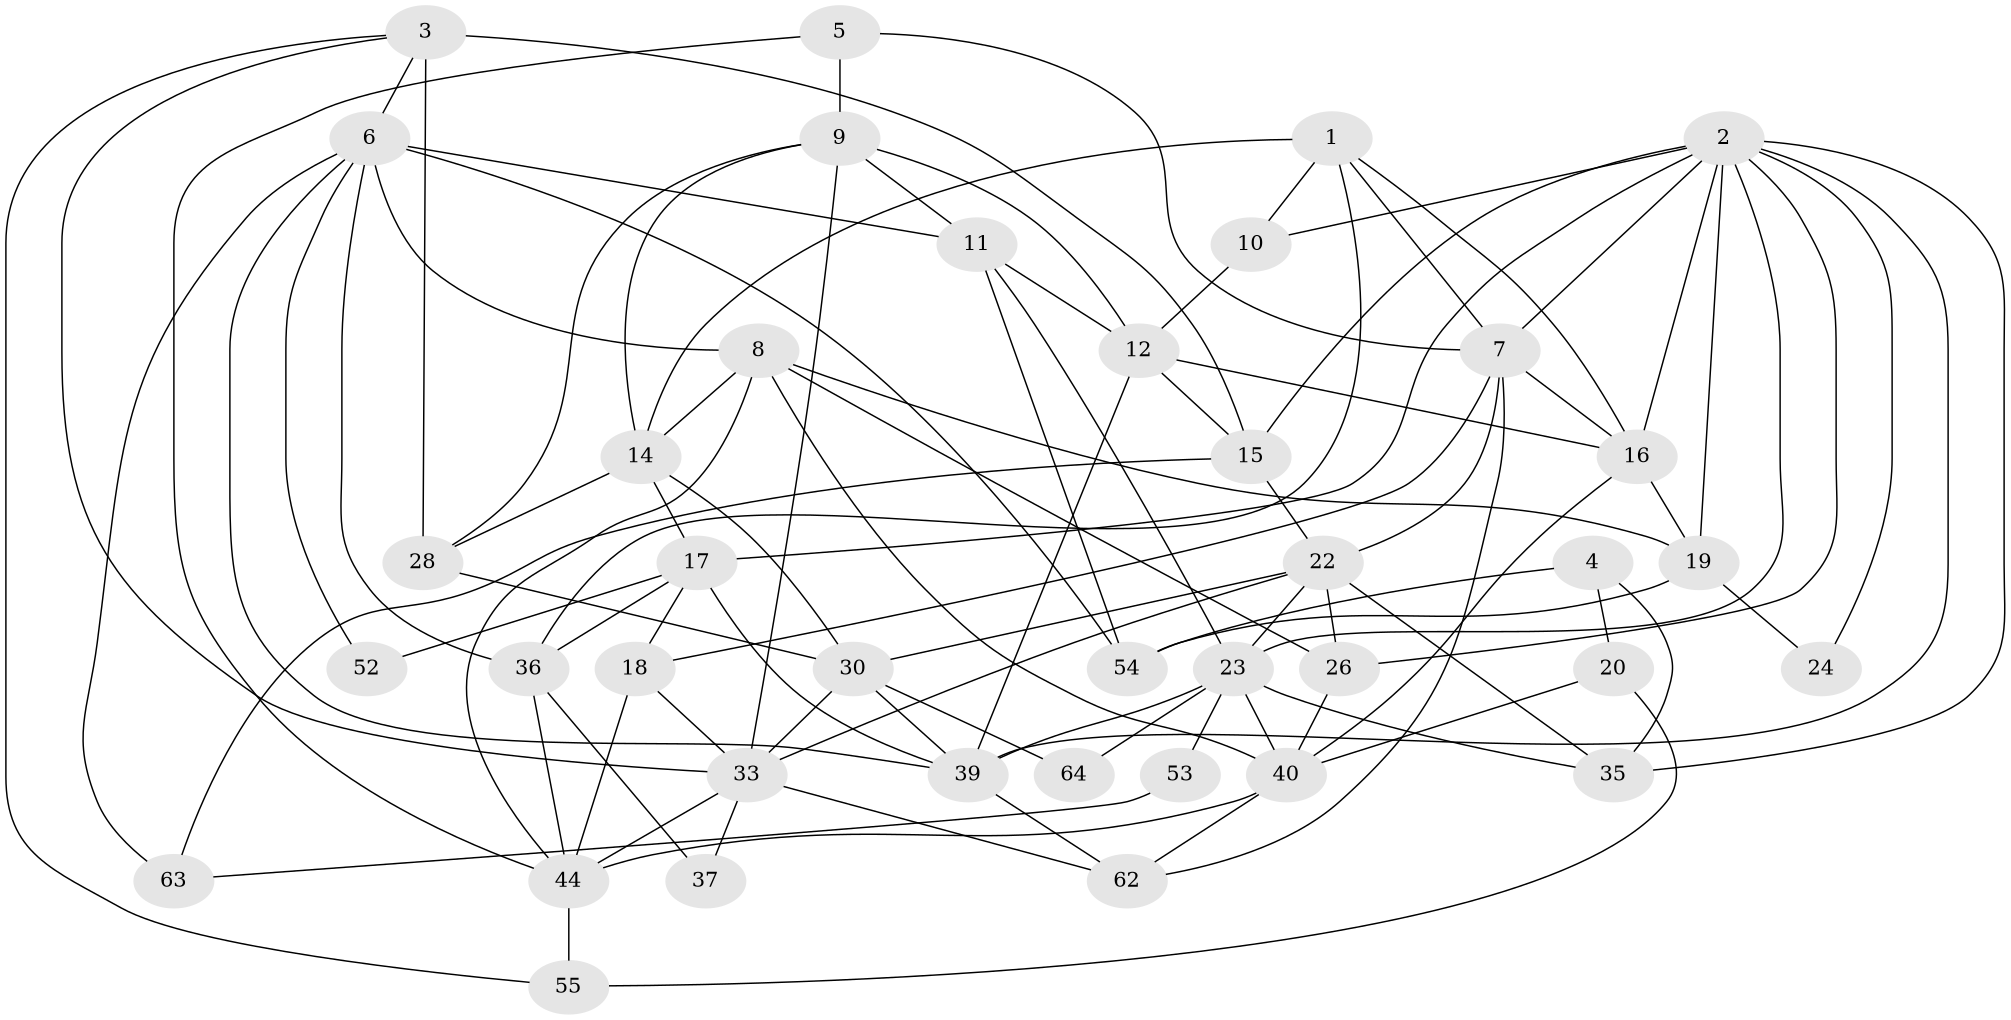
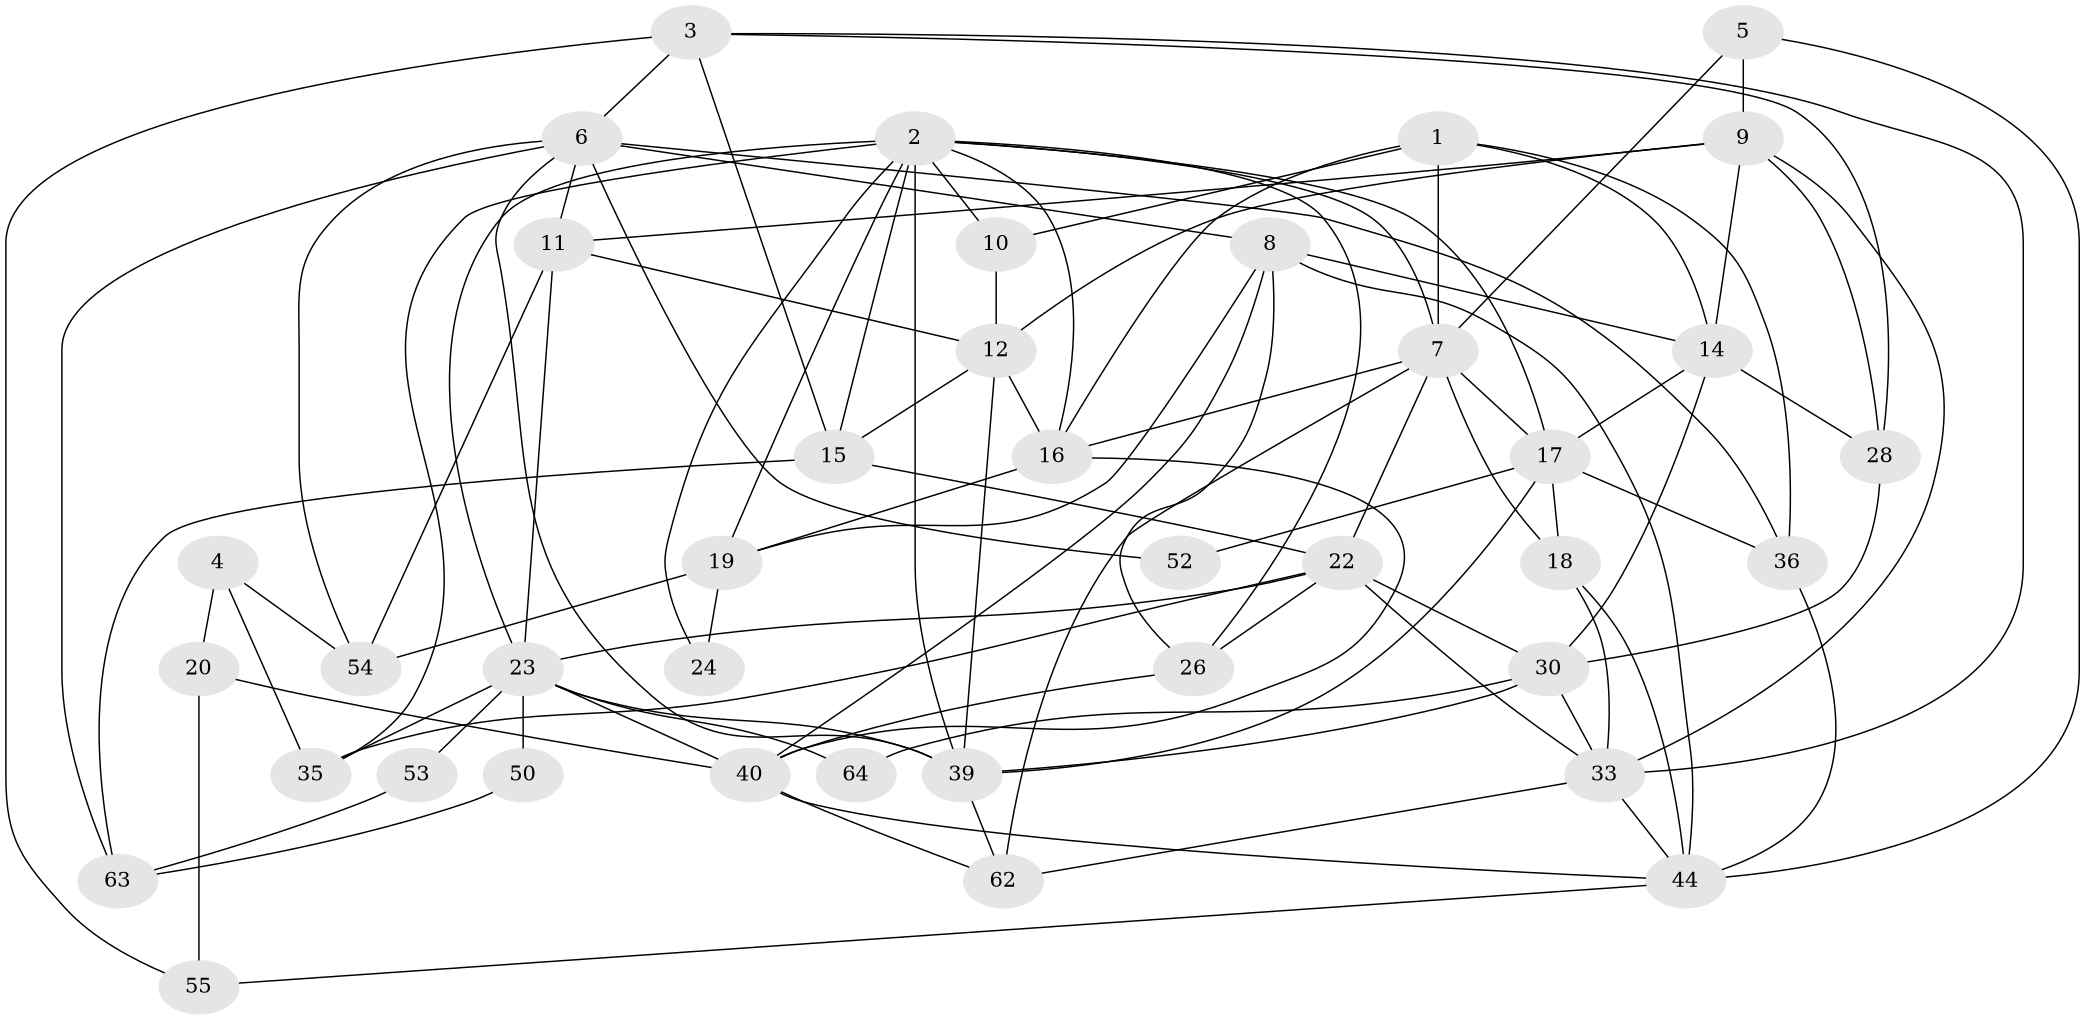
  graph {
    node [color=gray90 style=filled]
    1 [super="+69"]
    7 [super="+38"]
    10 [super="+61"]
    14 [super="+59"]
    16 [super="+34"]
    36 [super="+56"]
    17 [super="+27"]
    18
    22 [super="+67"]
    62
    12 [super="+60"]
    28 [super="+58"]
    30 [super="+48"]
    19 [super="+65"]
    40 [super="+42"]
    44 [super="+57"]
-   37
    2 [super="+29"]
    15 [super="+31"]
    23 [super="+47"]
    24
    26
    39 [super="+45"]
    35 [super="+43"]
    63 [super="+66"]
    52
    54
+   50 [super="+51"]
    53
    64
    3 [super="+21"]
    6 [super="+32"]
    33 [super="+46"]
    55
    8 [super="+49"]
    11 [super="+25"]
    4 [super="+13"]
    20
    5 [super="+68"]
    9 [super="+41"]
    1 -- 7
    1 -- 10
    1 -- 14
    1 -- 16
    1 -- 36
    7 -- 16
+   7 -- 17
    7 -- 18
    7 -- 22
    7 -- 62
    10 -- 12
    14 -- 17
    14 -- 28
    14 -- 30
    16 -- 19
    16 -- 40
    36 -- 44
-   36 -- 37
    17 -- 36
    17 -- 18
    17 -- 39
    17 -- 52
    18 -- 44
    18 -- 33
    22 -- 30
    22 -- 23
    22 -- 26
    22 -- 35
    22 -- 33
    12 -- 16
    12 -- 15
    12 -- 39
    28 -- 30
    30 -- 39
    30 -- 64
    30 -- 33
    19 -- 24
    19 -- 54
    40 -- 62
    40 -- 44
    44 -- 55
    2 -- 7
    2 -- 10
    2 -- 16
    2 -- 17
    2 -- 19
    2 -- 15
    2 -- 23
    2 -- 24
    2 -- 26
    2 -- 39
    2 -- 35
    15 -- 22 [weight=2]
    15 -- 63
    23 -- 40
    23 -- 39
    23 -- 35
+   23 -- 50 [weight=2]
    23 -- 53
    23 -- 64
    26 -- 40
    39 -- 62
+   50 -- 63
    53 -- 63
    3 -- 28
    3 -- 15 [weight=2]
    3 -- 6
    3 -- 33
    3 -- 55
    6 -- 36
    6 -- 39
    6 -- 63
    6 -- 52
    6 -- 54
    6 -- 8
    6 -- 11
    33 -- 62
    33 -- 44
-   33 -- 37
    8 -- 14
    8 -- 19
    8 -- 40
    8 -- 44
    8 -- 26
    11 -- 12
    11 -- 23
    11 -- 54
    4 -- 35 [weight=2]
    4 -- 54
    4 -- 20
    20 -- 40
    20 -- 55
    5 -- 7
    5 -- 44
    5 -- 9
    9 -- 14
    9 -- 12
    9 -- 28
    9 -- 33
    9 -- 11
  }
